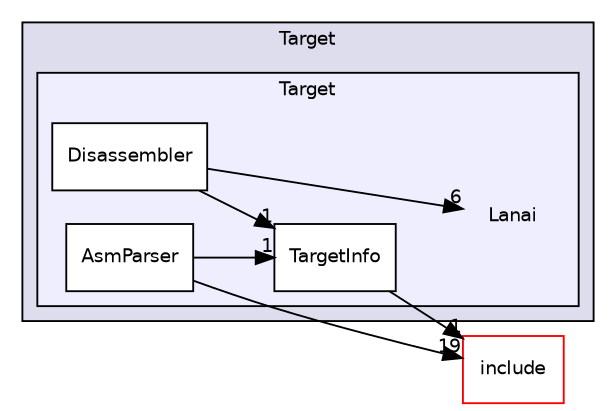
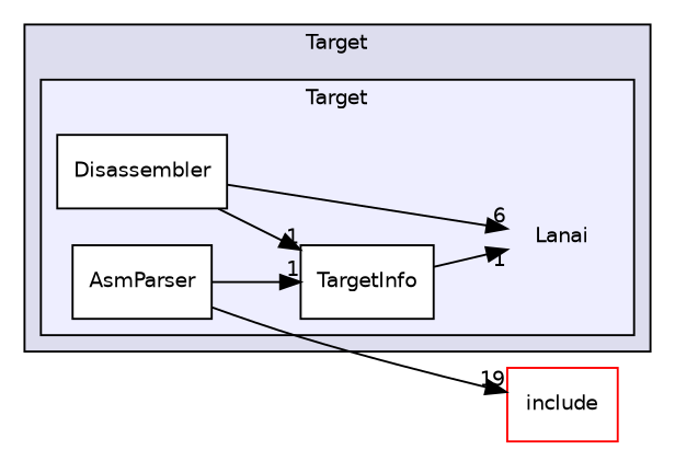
  digraph {
    compound=true
    rankdir=LR
    node [fontname=Helvetica fontsize=10 shape=box color=black fillcolor=white style=filled]
    edge [headlabel=1 labeldistance=1.5 labelfontname=Helvetica labelfontsize=10]
    n1 [label=Lanai shape=plaintext color="" fillcolor="" style=""]
    n2 [label=AsmParser]
    n3 [label=Disassembler]
    n4 [label=TargetInfo]
    n5 [color=red label=include fillcolor="" style=""]
    subgraph cluster_1 {
      bgcolor="#ddddee"
      fontname=Helvetica
      fontsize=10
      label=Target
      pencolor=black
      subgraph cluster_2 {
        bgcolor="#eeeeff"
        fontname=Helvetica
        fontsize=10
        label=Target
        pencolor=black
        n1
        n2
        n3
        n4
      }
    }
    n2 -> n4
    n2 -> n5 [headlabel=19]
    n3 -> n1 [headlabel=6]
    n3 -> n4
-   n4 -> n5
+   n4 -> n1
  }
